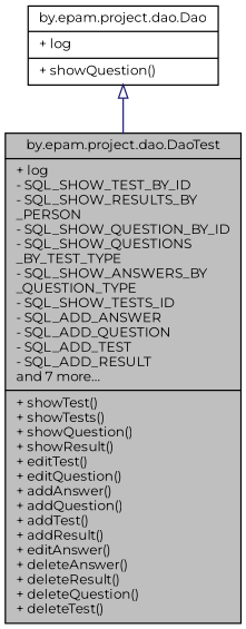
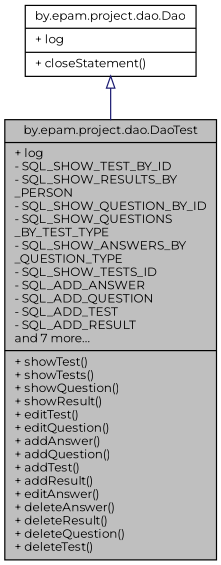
  digraph {
    fontname=Montserrat
    node [color=black fontname=Montserrat fontsize=10 shape=record]
    n1 [fillcolor=grey75 fontcolor=black height=0.2 label="{by.epam.project.dao.DaoTest\n|+ log\l- SQL_SHOW_TEST_BY_ID\l- SQL_SHOW_RESULTS_BY\l_PERSON\l- SQL_SHOW_QUESTION_BY_ID\l- SQL_SHOW_QUESTIONS\l_BY_TEST_TYPE\l- SQL_SHOW_ANSWERS_BY\l_QUESTION_TYPE\l- SQL_SHOW_TESTS_ID\l- SQL_ADD_ANSWER\l- SQL_ADD_QUESTION\l- SQL_ADD_TEST\l- SQL_ADD_RESULT\land 7 more...\l|+ showTest()\l+ showTests()\l+ showQuestion()\l+ showResult()\l+ editTest()\l+ editQuestion()\l+ addAnswer()\l+ addQuestion()\l+ addTest()\l+ addResult()\l+ editAnswer()\l+ deleteAnswer()\l+ deleteResult()\l+ deleteQuestion()\l+ deleteTest()\l}" style=filled width=0.4]
-   n2 [height=0.2 label="{by.epam.project.dao.Dao\n|+ log\l|+ showQuestion()\l}" width=0.4]
+   n2 [height=0.2 label="{by.epam.project.dao.Dao\n|+ log\l|+ closeStatement()\l}" width=0.4]
    n2 -> n1 [arrowtail=onormal color=midnightblue dir=back fontname=Montserrat fontsize=10 labelfontname=FreeSans labelfontsize=10 style=solid]
  }
